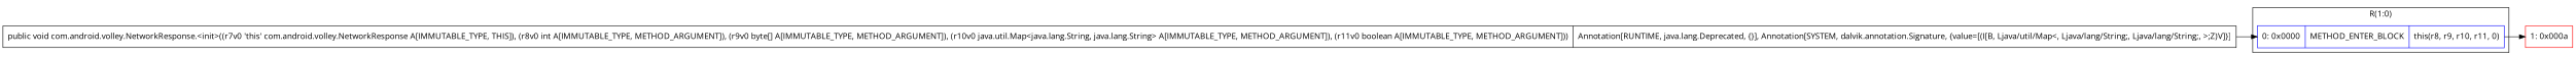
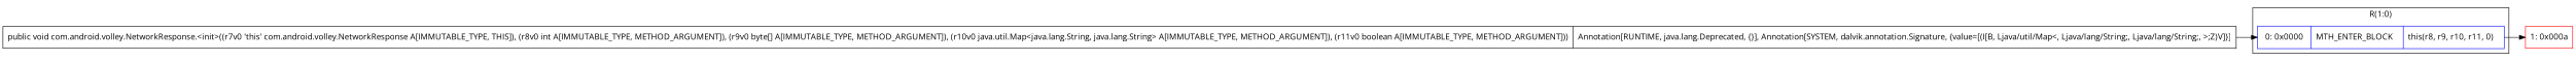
  digraph {
    rankdir=LR
    fontname="Open Sans"
    node [shape=record fontname="Open Sans"]
    edge [fontname="Open Sans"]
-   n1 [color=blue label="{0\:\ 0x0000|METHOD_ENTER_BLOCK\l|this(r8, r9, r10, r11, 0)\l}"]
+   n1 [color=blue label="{0\:\ 0x0000|MTH_ENTER_BLOCK\l|this(r8, r9, r10, r11, 0)\l}"]
    n2 [color=red label="{1\:\ 0x000a}"]
    n3 [label="{public void com.android.volley.NetworkResponse.\<init\>((r7v0 'this' com.android.volley.NetworkResponse A[IMMUTABLE_TYPE, THIS]), (r8v0 int A[IMMUTABLE_TYPE, METHOD_ARGUMENT]), (r9v0 byte[] A[IMMUTABLE_TYPE, METHOD_ARGUMENT]), (r10v0 java.util.Map\<java.lang.String, java.lang.String\> A[IMMUTABLE_TYPE, METHOD_ARGUMENT]), (r11v0 boolean A[IMMUTABLE_TYPE, METHOD_ARGUMENT]))  | Annotation[RUNTIME, java.lang.Deprecated, \{\}], Annotation[SYSTEM, dalvik.annotation.Signature, \{value=[(I[B, Ljava\/util\/Map\<, Ljava\/lang\/String;, Ljava\/lang\/String;, \>;Z)V]\}]\l}"]
    subgraph cluster_1 {
      label="R(1:0)"
      n1
    }
    n1 -> n2
    n3 -> n1
  }
